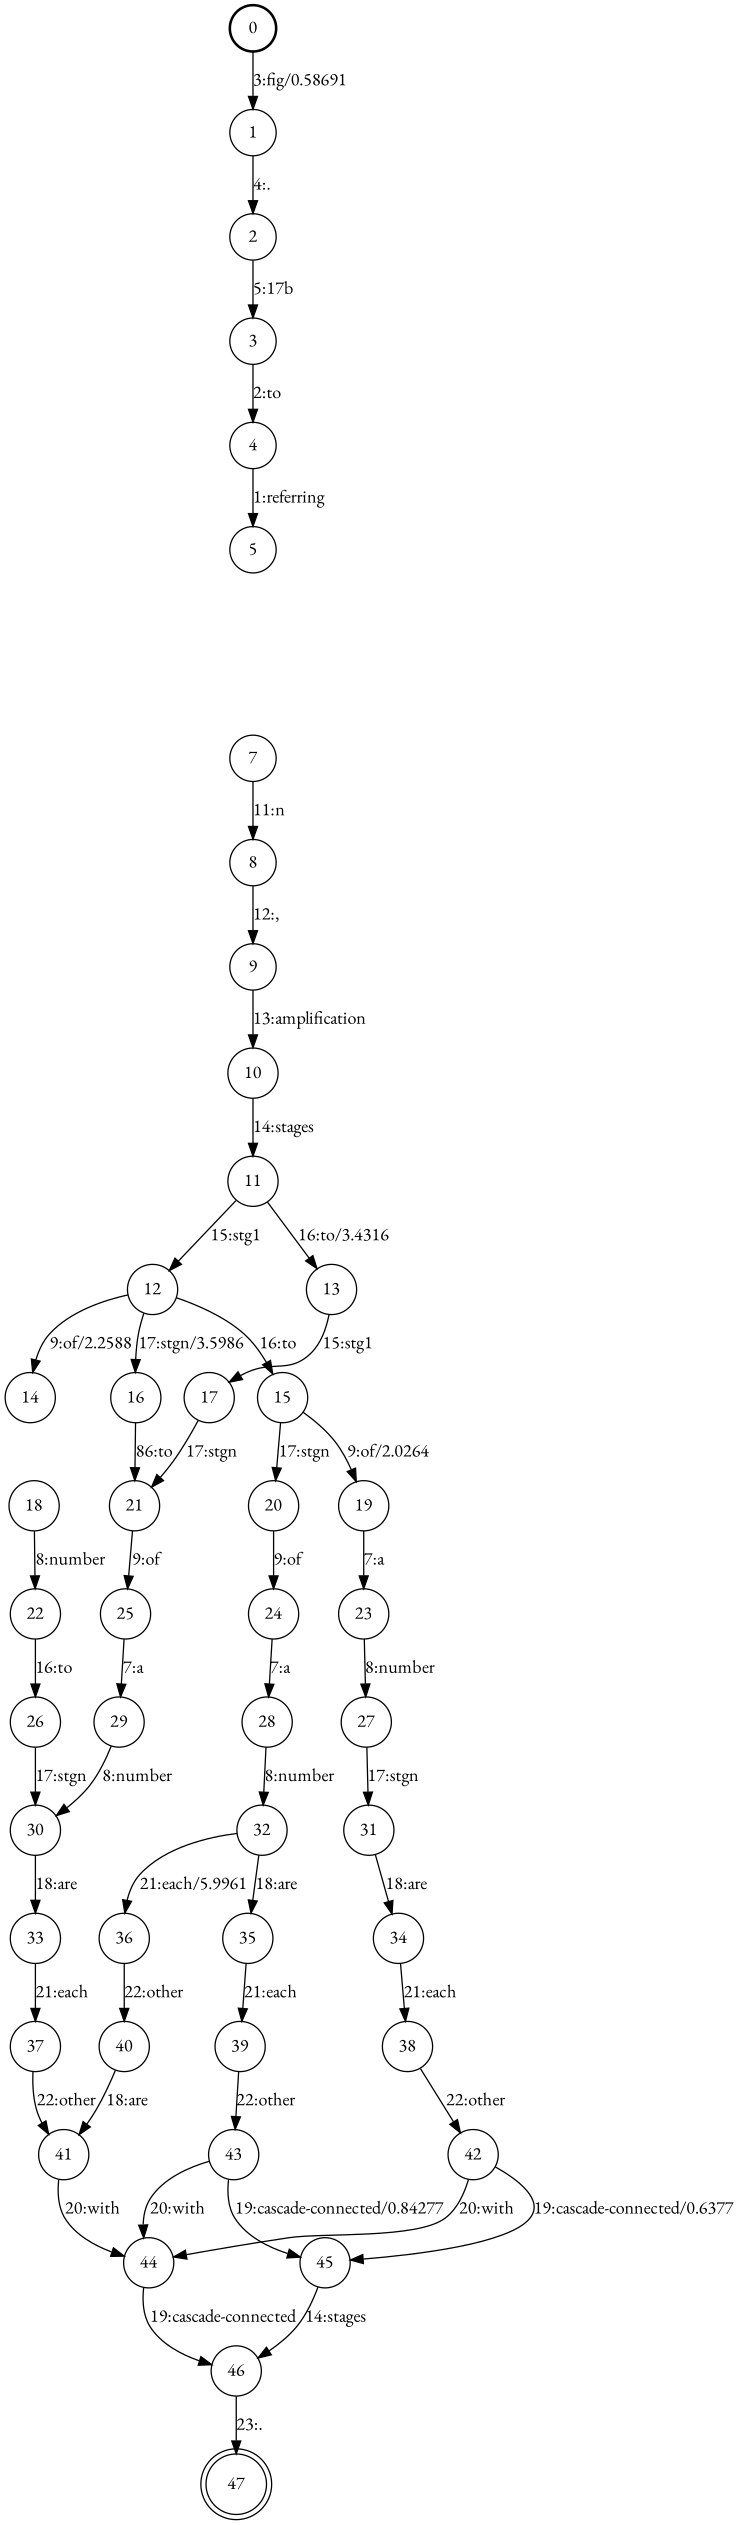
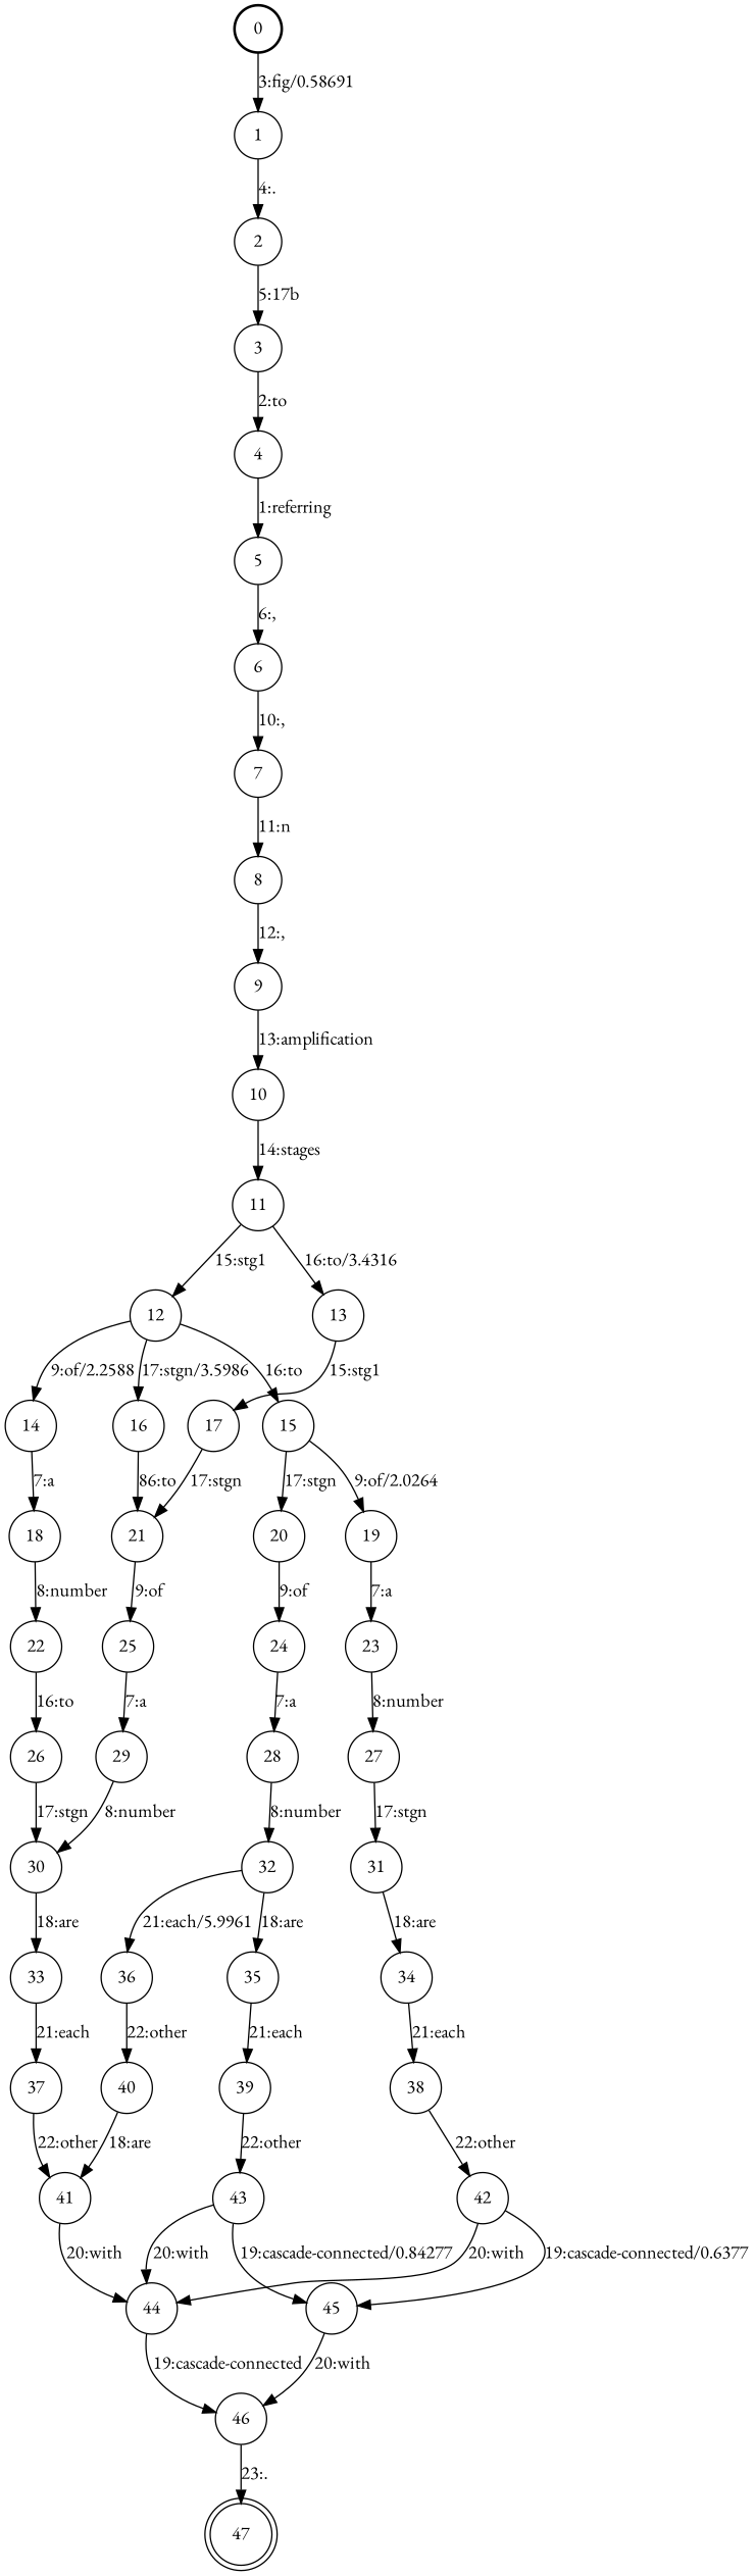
  digraph {
    fontname="EB Garamond"
    nodesep=0.25
    rankdir=TB
    ranksep=0.4
    node [fontname="EB Garamond" fontsize=14 shape=circle style=solid]
    edge [fontname="EB Garamond" fontsize=14]
    n1 [label=0 style=bold]
    n2 [label=1]
    n3 [label=2]
    n4 [label=3]
    n5 [label=4]
    n6 [label=5]
+   n7 [label=6]
    n8 [label=7]
    n9 [label=8]
    n10 [label=9]
    n11 [label=10]
    n12 [label=11]
    n13 [label=13]
    n14 [label=12]
    n15 [label=17]
    n16 [label=15]
    n17 [label=14]
    n18 [label=16]
    n19 [label=21]
    n20 [label=19]
    n21 [label=20]
    n22 [label=18]
    n23 [label=23]
    n24 [label=24]
    n25 [label=22]
    n26 [label=25]
    n27 [label=26]
    n28 [label=27]
    n29 [label=28]
    n30 [label=29]
    n31 [label=30]
    n32 [label=31]
    n33 [label=32]
    n34 [label=33]
    n35 [label=34]
    n36 [label=35]
    n37 [label=36]
    n38 [label=37]
    n39 [label=38]
    n40 [label=39]
    n41 [label=40]
    n42 [label=41]
    n43 [label=42]
    n44 [label=43]
    n45 [label=44]
    n46 [label=45]
    n47 [label=46]
    n48 [label=47 shape=doublecircle]
    n1 -> n2 [label="3:fig/0.58691"]
    n2 -> n3 [label="4:."]
    n3 -> n4 [label="5:17b"]
    n4 -> n5 [label="2:to"]
    n5 -> n6 [label="1:referring"]
+   n6 -> n7 [label="6:,"]
+   n7 -> n8 [label="10:,"]
    n8 -> n9 [label="11:n"]
    n9 -> n10 [label="12:,"]
    n10 -> n11 [label="13:amplification"]
    n11 -> n12 [label="14:stages"]
    n12 -> n13 [label="16:to/3.4316"]
    n12 -> n14 [label="15:stg1"]
    n13 -> n15 [label="15:stg1"]
    n14 -> n16 [label="16:to"]
    n14 -> n17 [label="9:of/2.2588"]
    n14 -> n18 [label="17:stgn/3.5986"]
    n15 -> n19 [label="17:stgn"]
    n16 -> n20 [label="9:of/2.0264"]
    n16 -> n21 [label="17:stgn"]
+   n17 -> n22 [label="7:a"]
    n18 -> n19 [label="86:to"]
    n19 -> n26 [label="9:of"]
    n20 -> n23 [label="7:a"]
    n21 -> n24 [label="9:of"]
    n22 -> n25 [label="8:number"]
    n23 -> n28 [label="8:number"]
    n24 -> n29 [label="7:a"]
    n25 -> n27 [label="16:to"]
    n26 -> n30 [label="7:a"]
    n27 -> n31 [label="17:stgn"]
    n28 -> n32 [label="17:stgn"]
    n29 -> n33 [label="8:number"]
    n30 -> n31 [label="8:number"]
    n31 -> n34 [label="18:are"]
    n32 -> n35 [label="18:are"]
    n33 -> n36 [label="18:are"]
    n33 -> n37 [label="21:each/5.9961"]
    n34 -> n38 [label="21:each"]
    n35 -> n39 [label="21:each"]
    n36 -> n40 [label="21:each"]
    n37 -> n41 [label="22:other"]
    n38 -> n42 [label="22:other"]
    n39 -> n43 [label="22:other"]
    n40 -> n44 [label="22:other"]
    n41 -> n42 [label="18:are"]
    n42 -> n45 [label="20:with"]
    n43 -> n45 [label="20:with"]
    n43 -> n46 [label="19:cascade-connected/0.6377"]
    n44 -> n45 [label="20:with"]
    n44 -> n46 [label="19:cascade-connected/0.84277"]
    n45 -> n47 [label="19:cascade-connected"]
-   n46 -> n47 [label="14:stages"]
+   n46 -> n47 [label="20:with"]
    n47 -> n48 [label="23:."]
  }
